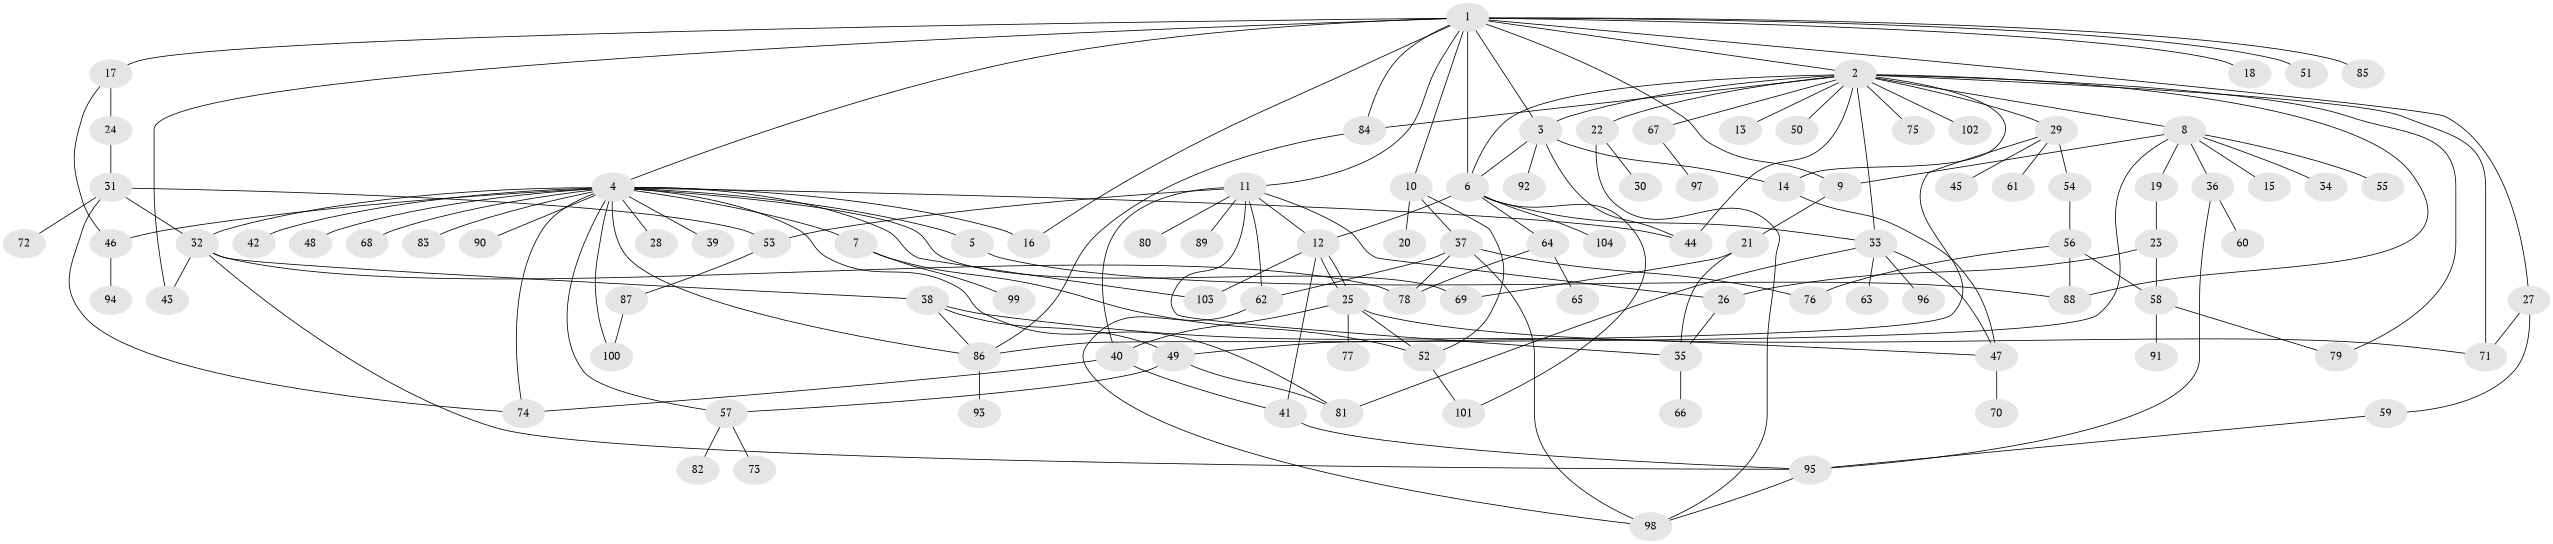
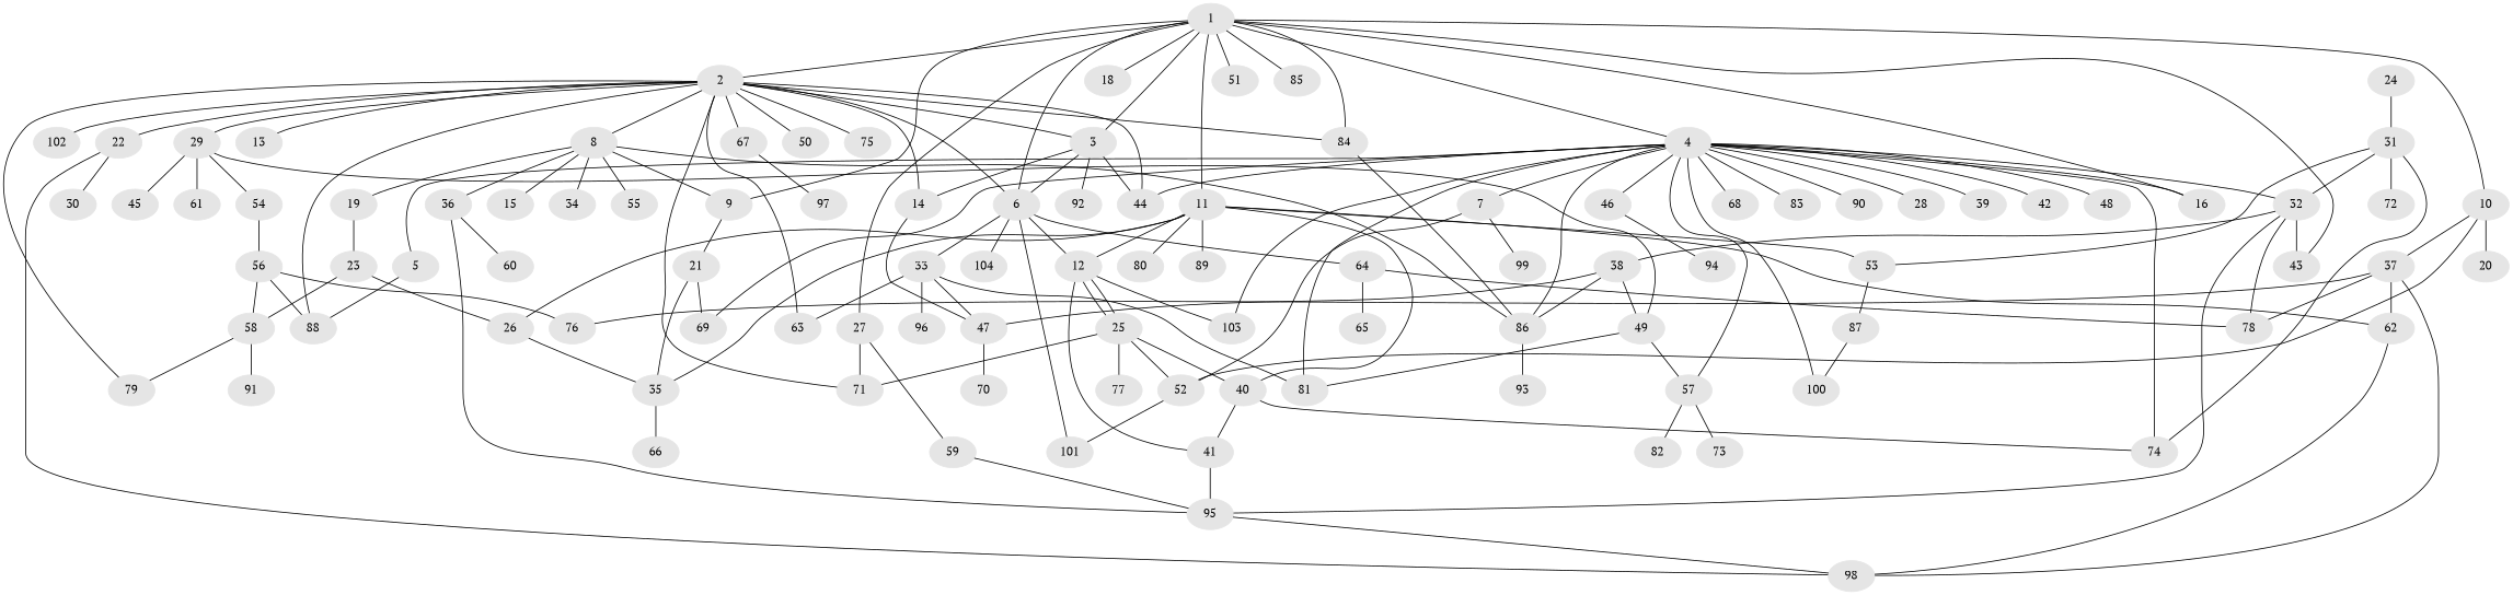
  graph {
    fontname="PT Serif"
    node [color=gray90 fontname="PT Serif" style=filled]
    edge [fontname="PT Serif"]
    1
    2
    3
    4
    6
    9
    10
    11
    16
-   17
    18
    27
    43
    51
    84
    85
    8
    13
    14
    22
    29
    33
    44
    50
    67
    71
    75
    79
    88
    102
    92
    5
    7
    28
    32
    39
    42
    46
    48
    57
    68
    69
    74
    81
    83
    86
    90
    100
    103
    12
    64
    101
    104
    21
    20
    37
    52
    26
    35
    40
    53
    62
    80
    89
    24
    59
    15
    19
    34
    36
    55
    47
    30
    98
    45
    49
    54
    61
    63
    96
    97
    99
    38
    78
    95
    94
    73
    82
    93
    25
    41
    65
    23
    60
    76
    66
    87
    77
    70
    31
    58
    91
    72
    56
    1 -- 2
    1 -- 3
    1 -- 4
    1 -- 6
    1 -- 9
    1 -- 10
    1 -- 11
    1 -- 16
-   1 -- 17
    1 -- 18
    1 -- 27
    1 -- 43
    1 -- 51
    1 -- 84
    1 -- 85
    2 -- 3
    2 -- 6
    2 -- 84
    2 -- 8
    2 -- 13
    2 -- 14
    2 -- 22
    2 -- 29
-   2 -- 33
+   2 -- 63
    2 -- 44
    2 -- 50
    2 -- 67
    2 -- 71
    2 -- 75
    2 -- 79
    2 -- 88
    2 -- 102
    3 -- 6
    3 -- 14
    3 -- 44
    3 -- 92
    4 -- 16
    4 -- 44
    4 -- 5
    4 -- 7
    4 -- 28
    4 -- 32
    4 -- 39
    4 -- 42
    4 -- 46
    4 -- 48
    4 -- 57
    4 -- 68
    4 -- 69
    4 -- 74
    4 -- 81
    4 -- 83
    4 -- 86
    4 -- 90
    4 -- 100
    4 -- 103
    6 -- 33
    6 -- 12
    6 -- 64
    6 -- 101
    6 -- 104
    9 -- 21
    10 -- 20
    10 -- 37
    10 -- 52
    11 -- 12
    11 -- 26
    11 -- 35
    11 -- 40
    11 -- 53
    11 -- 62
    11 -- 80
    11 -- 89
-   17 -- 46
-   17 -- 24
    27 -- 71
    27 -- 59
    84 -- 86
    8 -- 9
    8 -- 86
    8 -- 15
    8 -- 19
    8 -- 34
    8 -- 36
    8 -- 55
    14 -- 47
    22 -- 30
    22 -- 98
    29 -- 45
    29 -- 49
    29 -- 54
    29 -- 61
    33 -- 81
    33 -- 47
    33 -- 63
    33 -- 96
    67 -- 97
    5 -- 88
    7 -- 52
    7 -- 99
    32 -- 43
    32 -- 38
    32 -- 78
    32 -- 95
    46 -- 94
    57 -- 73
    57 -- 82
    86 -- 93
    12 -- 103
    12 -- 25
    12 -- 25
    12 -- 41
    64 -- 78
    64 -- 65
    21 -- 69
    21 -- 35
    37 -- 62
    37 -- 98
    37 -- 78
    37 -- 76
    52 -- 101
    26 -- 35
    35 -- 66
    40 -- 74
    40 -- 41
    53 -- 87
    62 -- 98
    24 -- 31
    59 -- 95
    19 -- 23
    36 -- 95
    36 -- 60
    47 -- 70
    49 -- 57
    49 -- 81
    54 -- 56
    38 -- 86
    38 -- 47
    38 -- 49
    95 -- 98
    25 -- 71
    25 -- 52
    25 -- 40
    25 -- 77
    41 -- 95
    23 -- 26
    23 -- 58
    87 -- 100
    31 -- 32
    31 -- 74
    31 -- 53
    31 -- 72
    58 -- 79
    58 -- 91
    56 -- 88
    56 -- 76
    56 -- 58
  }
